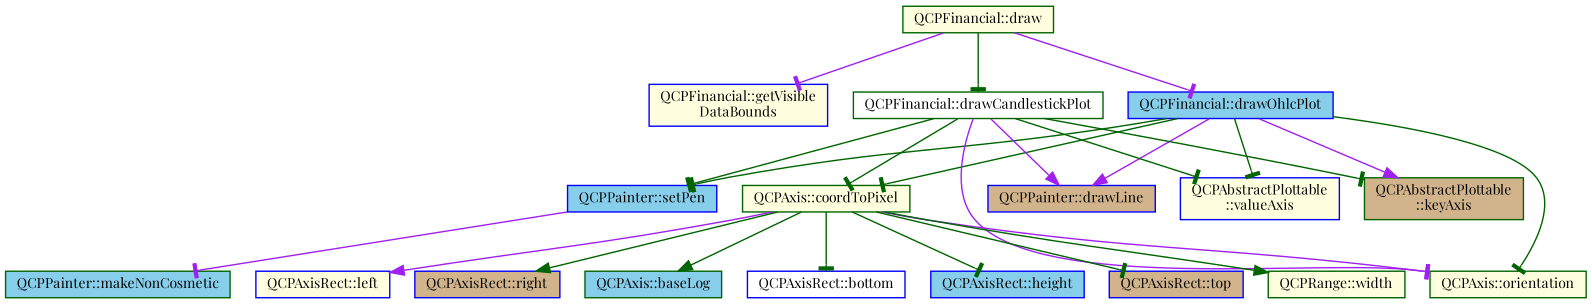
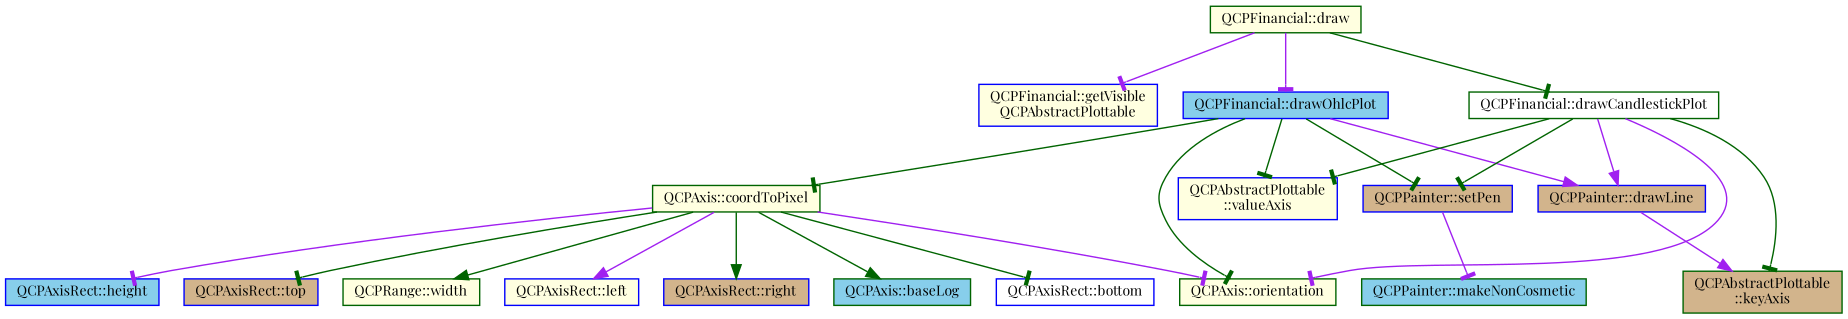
  digraph {
    fontname="Playfair Display"
    rankdir=TB
    node [color=blue fillcolor=lightyellow fontname="Playfair Display" fontsize=10 shape=record style=filled]
    edge [arrowhead=tee color=darkgreen fontname="Playfair Display" fontsize=10 labelfontname=Helvetica labelfontsize=10 style=solid]
    n1 [color=darkgreen fontcolor=black height=0.2 label="QCPFinancial::draw" width=0.4]
-   n2 [height=0.2 label="QCPFinancial::getVisible\lDataBounds" width=0.4]
+   n2 [height=0.2 label="QCPFinancial::getVisible\lQCPAbstractPlottable" width=0.4]
    n3 [fillcolor=skyblue height=0.2 label="QCPFinancial::drawOhlcPlot" width=0.4]
    n4 [color=darkgreen fillcolor=white height=0.2 label="QCPFinancial::drawCandlestickPlot" width=0.4]
    n5 [color=darkgreen fillcolor=tan height=0.2 label="QCPAbstractPlottable\l::keyAxis" width=0.4]
    n6 [height=0.2 label="QCPAbstractPlottable\l::valueAxis" width=0.4]
    n7 [color=darkgreen height=0.2 label="QCPAxis::orientation" width=0.4]
-   n8 [fillcolor=skyblue height=0.2 label="QCPPainter::setPen" width=0.4]
+   n8 [fillcolor=tan height=0.2 label="QCPPainter::setPen" width=0.4]
    n9 [color=darkgreen height=0.2 label="QCPAxis::coordToPixel" width=0.4]
    n10 [fillcolor=tan height=0.2 label="QCPPainter::drawLine" width=0.4]
    n11 [color=darkgreen fillcolor=skyblue height=0.2 label="QCPPainter::makeNonCosmetic" width=0.4]
    n12 [color=darkgreen height=0.2 label="QCPRange::width" width=0.4]
    n13 [height=0.2 label="QCPAxisRect::left" width=0.4]
    n14 [fillcolor=tan height=0.2 label="QCPAxisRect::right" width=0.4]
    n15 [color=darkgreen fillcolor=skyblue height=0.2 label="QCPAxis::baseLog" width=0.4]
    n16 [fillcolor=white height=0.2 label="QCPAxisRect::bottom" width=0.4]
    n17 [fillcolor=skyblue height=0.2 label="QCPAxisRect::height" width=0.4]
    n18 [fillcolor=tan height=0.2 label="QCPAxisRect::top" width=0.4]
    n1 -> n2 [color=purple]
    n1 -> n3 [color=purple]
    n1 -> n4
-   n3 -> n5 [arrowhead=normal color=purple]
+   n10 -> n5 [arrowhead=normal color=purple]
    n3 -> n6
    n3 -> n7
    n3 -> n8
    n3 -> n9
    n3 -> n10 [arrowhead=normal color=purple]
    n4 -> n5
    n4 -> n6
    n4 -> n7 [color=purple]
    n4 -> n8
-   n4 -> n9
    n4 -> n10 [arrowhead=normal color=purple]
    n8 -> n11 [color=purple]
    n9 -> n7 [color=purple]
    n9 -> n12 [arrowhead=normal]
    n9 -> n13 [arrowhead=normal color=purple]
    n9 -> n14 [arrowhead=normal]
    n9 -> n15 [arrowhead=normal]
    n9 -> n16
-   n9 -> n17
+   n9 -> n17 [color=purple]
    n9 -> n18
  }
